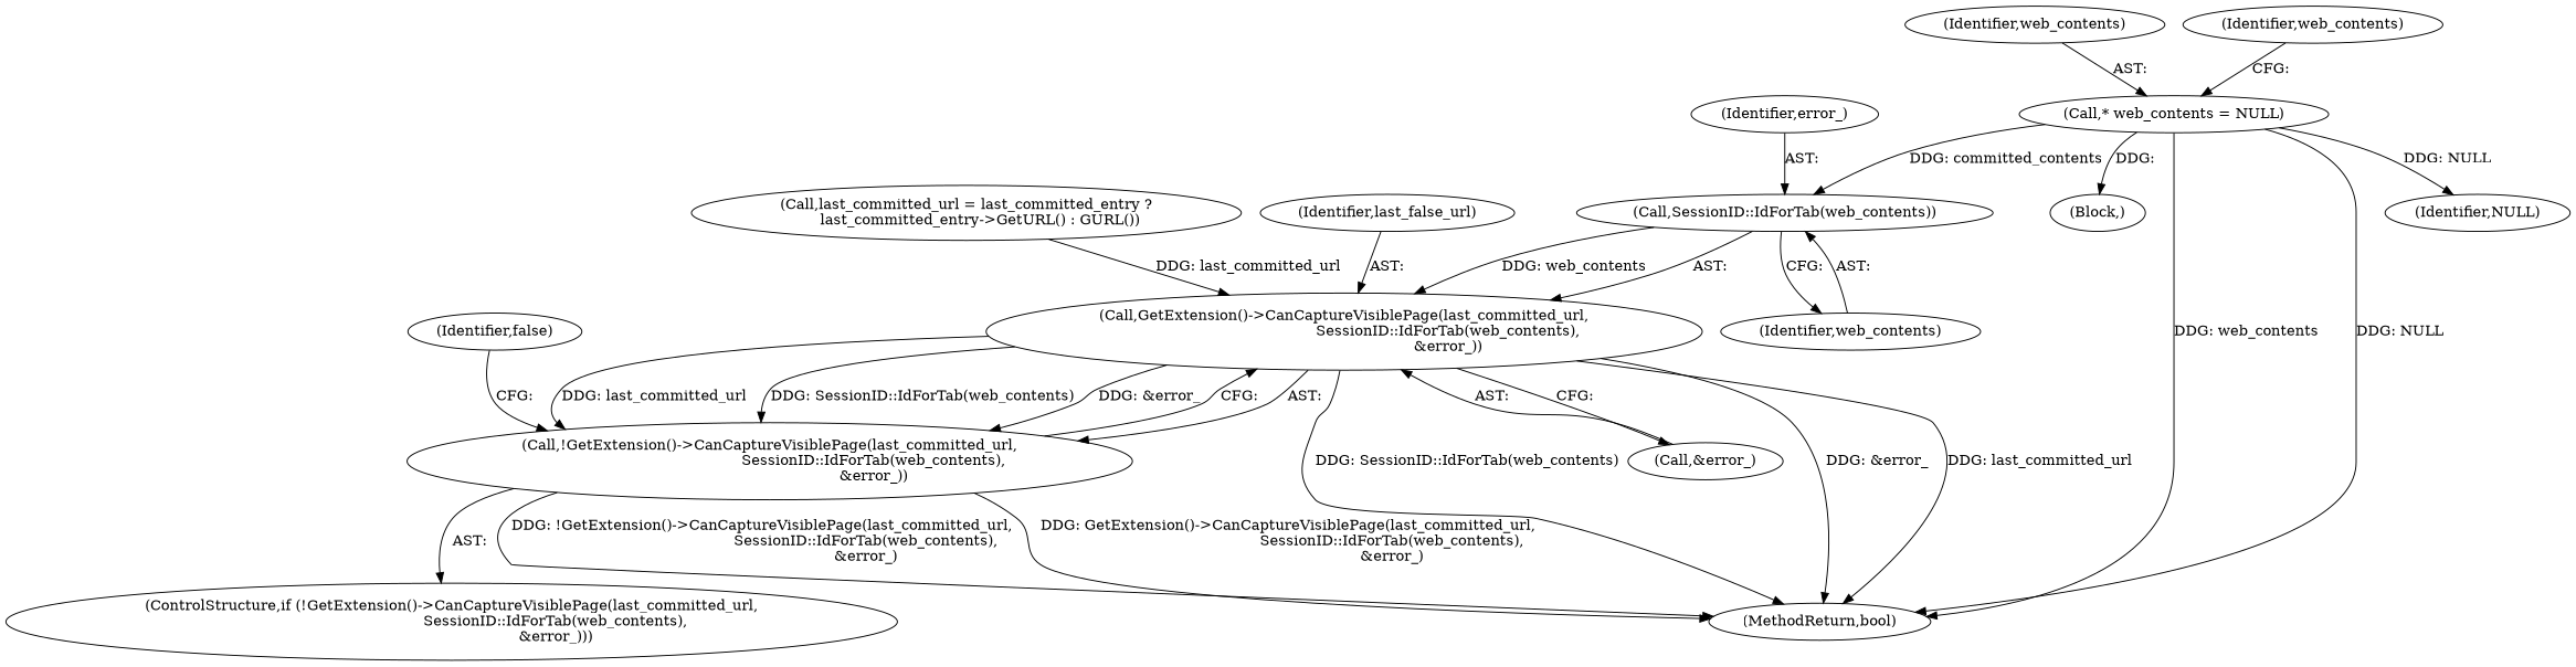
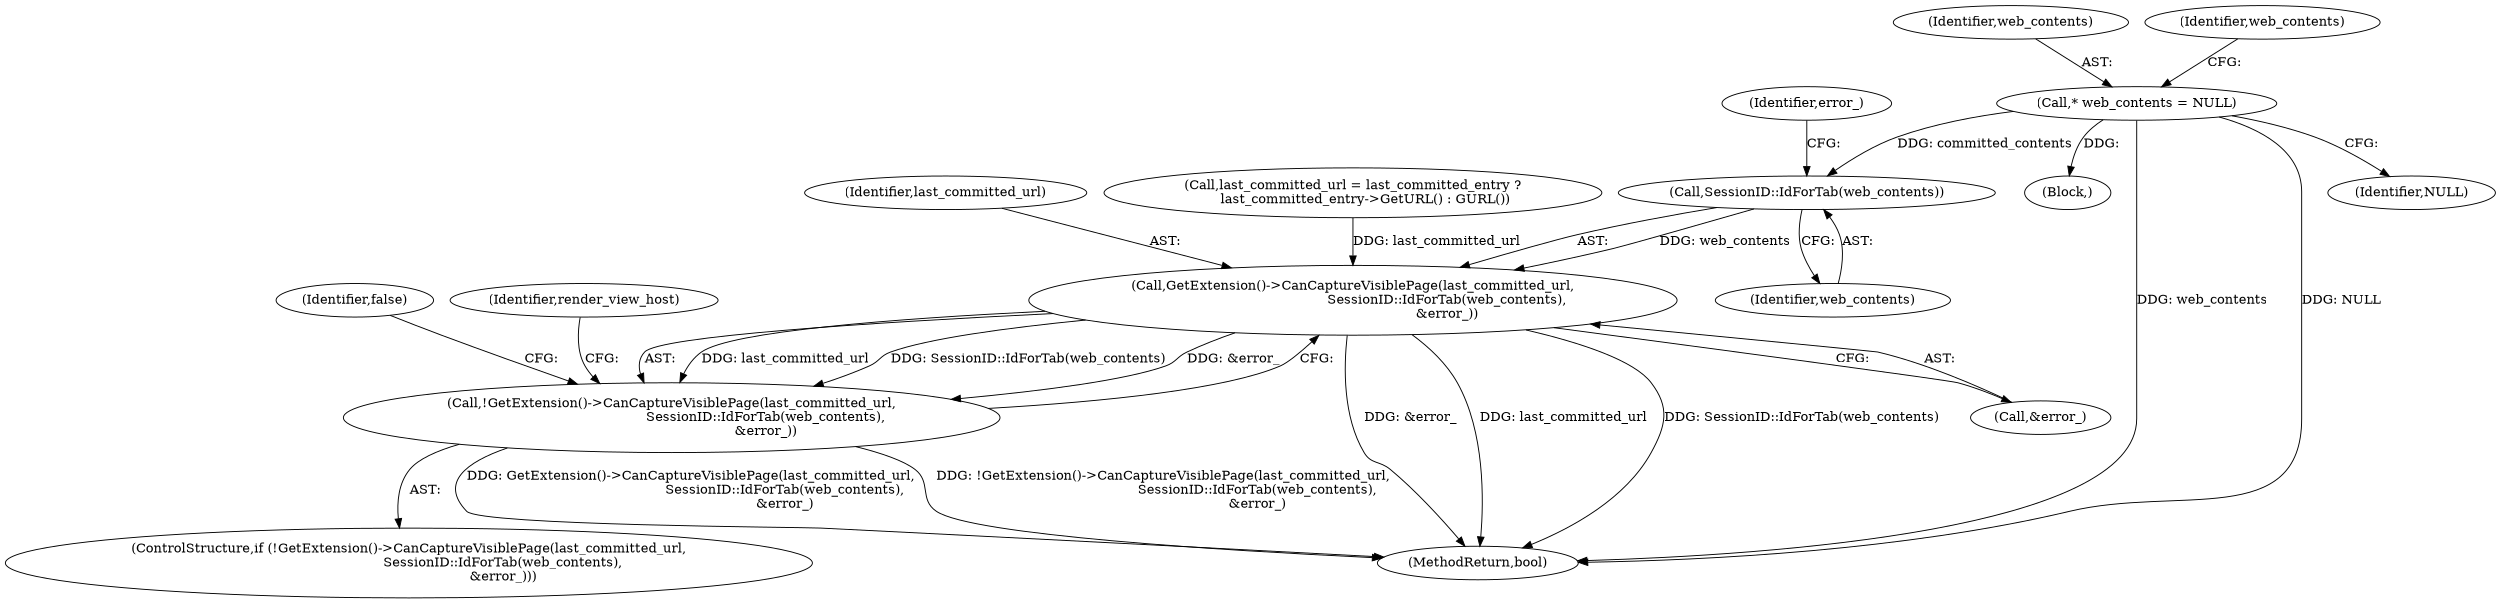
  digraph {
    n1 [label="(Call,* web_contents = NULL)"]
    n2 [label="(Call,SessionID::IdForTab(web_contents))"]
    n3 [label="(Block,)"]
    n4 [label="(MethodReturn,bool)"]
    n5 [label="(Identifier,NULL)"]
    n6 [label="(Call,GetExtension()->CanCaptureVisiblePage(last_committed_url,\n                                             SessionID::IdForTab(web_contents),\n                                             &error_))"]
    n7 [label="(Identifier,web_contents)"]
    n8 [label="(Call,!GetExtension()->CanCaptureVisiblePage(last_committed_url,\n                                             SessionID::IdForTab(web_contents),\n                                             &error_))"]
    n9 [label="(Call,&error_)"]
    n10 [label="(ControlStructure,if (!GetExtension()->CanCaptureVisiblePage(last_committed_url,\n                                             SessionID::IdForTab(web_contents),\n                                             &error_)))"]
    n11 [label="(Identifier,web_contents)"]
-   n12 [label="(Identifier,last_false_url)"]
+   n12 [label="(Identifier,last_committed_url)"]
    n13 [label="(Identifier,false)"]
    n14 [label="(Call,last_committed_url = last_committed_entry ?\n      last_committed_entry->GetURL() : GURL())"]
+   n15 [label="(Identifier,render_view_host)"]
    n16 [label="(Identifier,error_)"]
    n17 [label="(Identifier,web_contents)"]
    n1 -> n2 [label="DDG: committed_contents"]
    n1 -> n3 [label="DDG: "]
    n1 -> n4 [label="DDG: web_contents"]
    n1 -> n4 [label="DDG: NULL"]
-   n1 -> n5 [label="DDG: NULL"]
+   n1 -> n5 [label="CFG: "]
    n2 -> n6 [label="AST: "]
    n2 -> n6 [label="DDG: web_contents"]
    n2 -> n7 [label="CFG: "]
    n6 -> n4 [label="DDG: &error_"]
    n6 -> n4 [label="DDG: last_committed_url"]
    n6 -> n4 [label="DDG: SessionID::IdForTab(web_contents)"]
    n6 -> n8 [label="AST: "]
    n6 -> n8 [label="DDG: last_committed_url"]
    n6 -> n8 [label="DDG: SessionID::IdForTab(web_contents)"]
    n6 -> n8 [label="DDG: &error_"]
    n6 -> n9 [label="CFG: "]
    n7 -> n2 [label="AST: "]
    n8 -> n4 [label="DDG: GetExtension()->CanCaptureVisiblePage(last_committed_url,\n                                             SessionID::IdForTab(web_contents),\n                                             &error_)"]
    n8 -> n4 [label="DDG: !GetExtension()->CanCaptureVisiblePage(last_committed_url,\n                                             SessionID::IdForTab(web_contents),\n                                             &error_)"]
    n8 -> n6 [label="CFG: "]
    n8 -> n10 [label="AST: "]
    n9 -> n6 [label="AST: "]
    n11 -> n1 [label="AST: "]
    n12 -> n6 [label="AST: "]
    n13 -> n8 [label="CFG: "]
    n14 -> n6 [label="DDG: last_committed_url"]
-   n16 -> n2 [label="AST: "]
+   n15 -> n8 [label="CFG: "]
+   n16 -> n2 [label="CFG: "]
    n17 -> n1 [label="CFG: "]
  }
